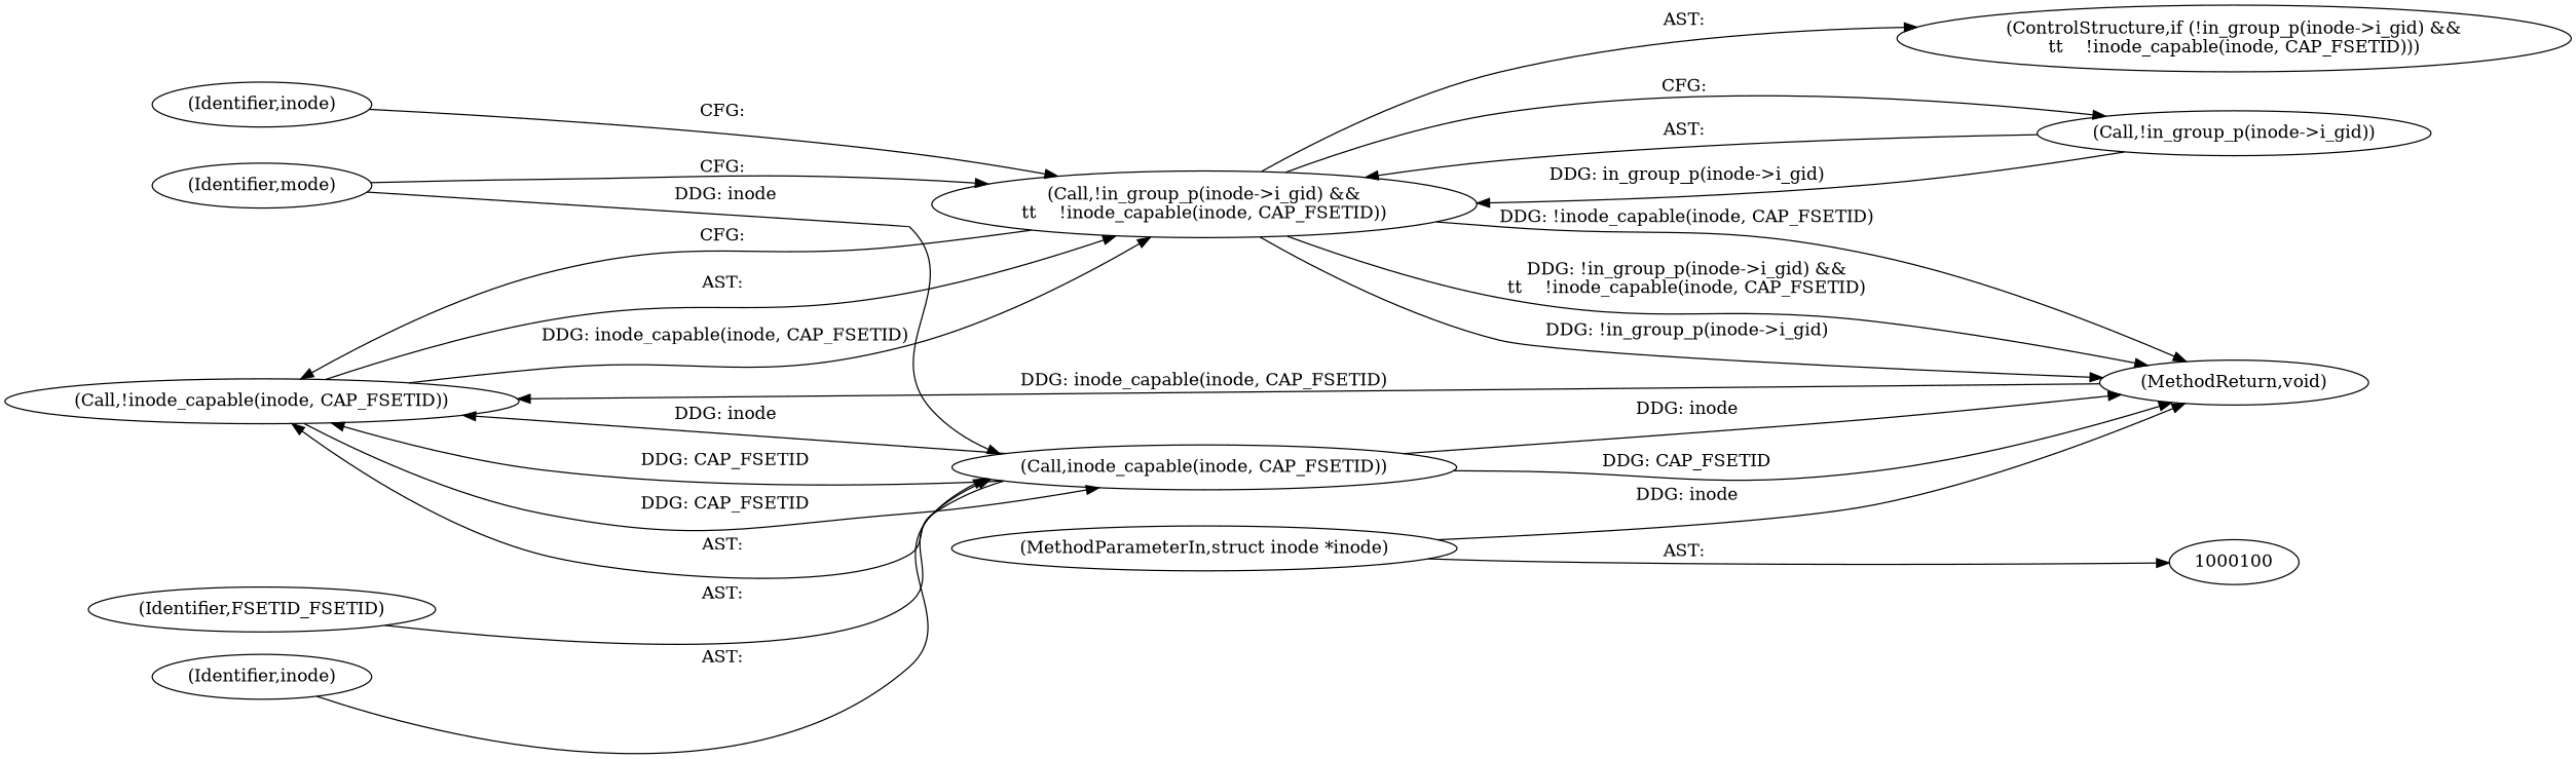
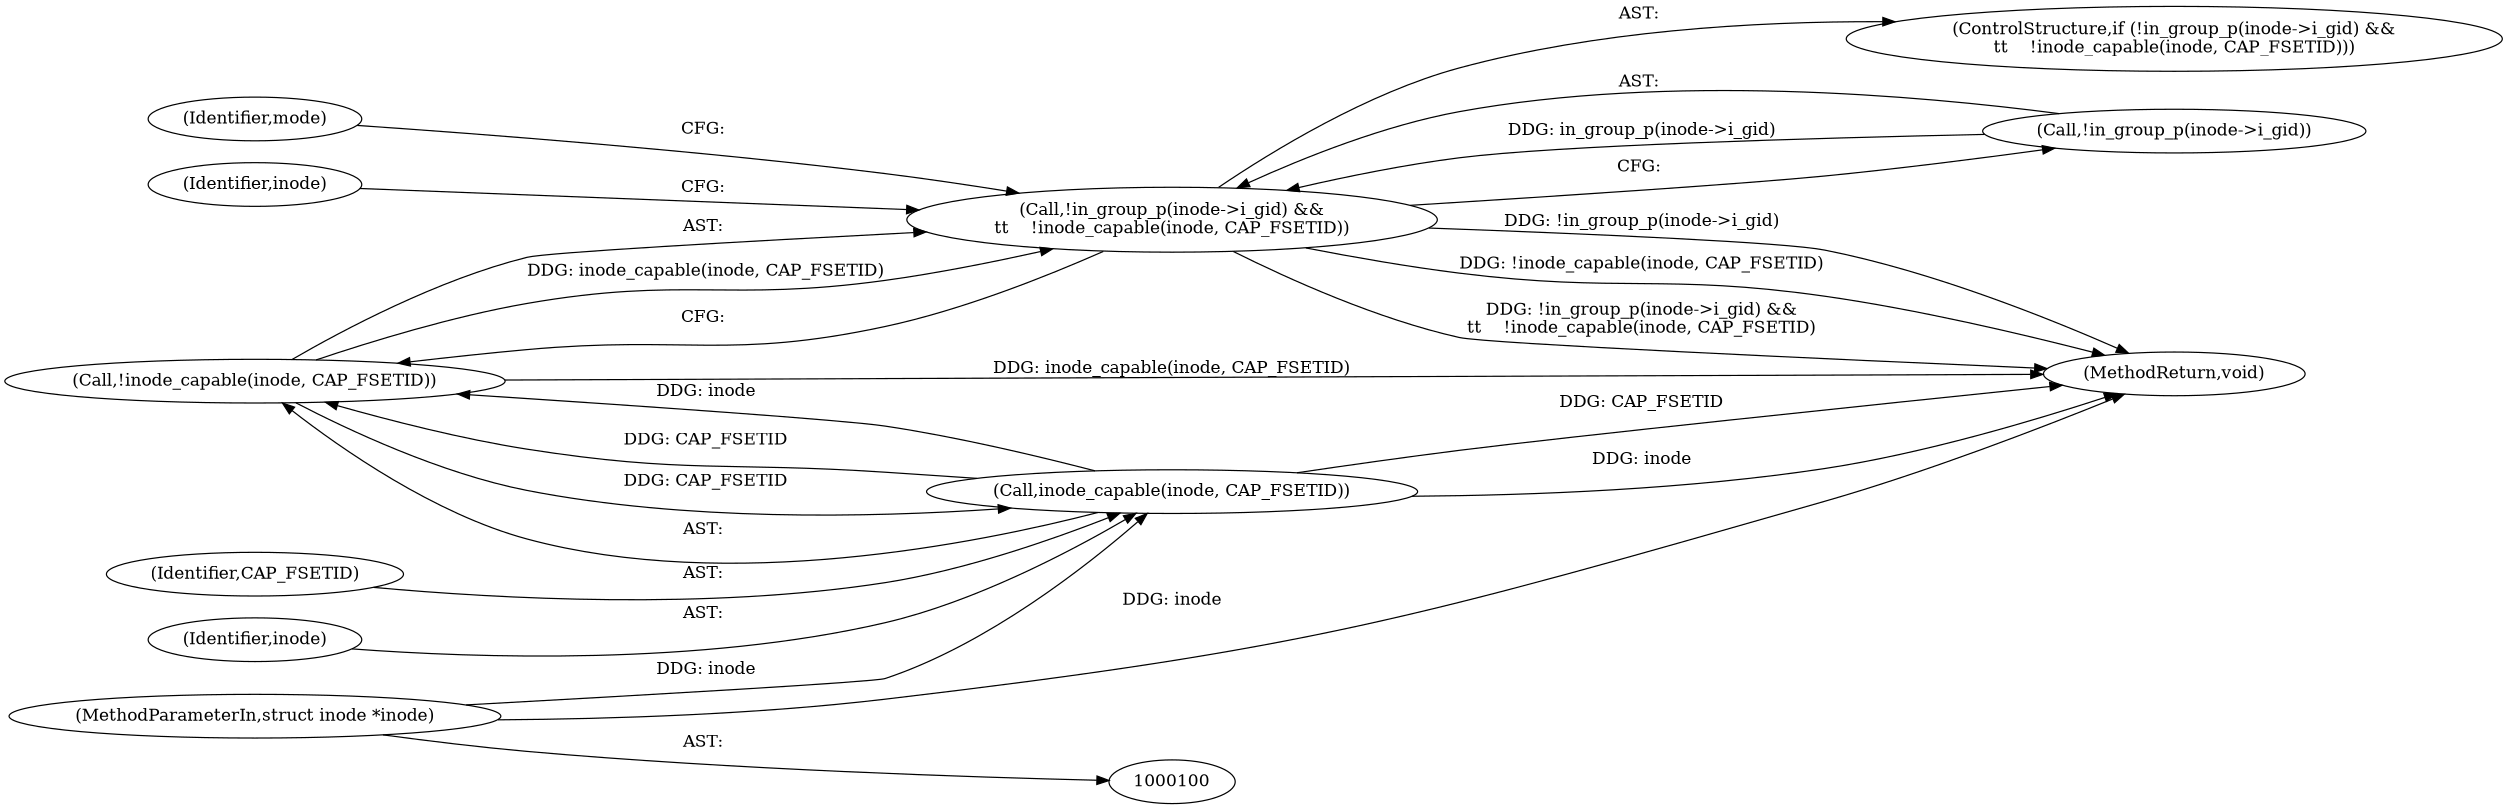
  digraph {
    rankdir=LR
    n1 [label="(Call,!inode_capable(inode, CAP_FSETID))"]
    n2 [label="(Call,inode_capable(inode, CAP_FSETID))"]
    n3 [label="(Call,!in_group_p(inode->i_gid) &&\n\t\t    !inode_capable(inode, CAP_FSETID))"]
    n4 [label="(MethodReturn,void)"]
    n5 [label="(ControlStructure,if (!in_group_p(inode->i_gid) &&\n\t\t    !inode_capable(inode, CAP_FSETID)))"]
    n6 [label="(Call,!in_group_p(inode->i_gid))"]
-   n7 [label="(Identifier,FSETID_FSETID)"]
+   n7 [label="(Identifier,CAP_FSETID)"]
    n8 [label="(MethodParameterIn,struct inode *inode)"]
    1000100
    n10 [label="(Identifier,mode)"]
    n11 [label="(Identifier,inode)"]
    n12 [label="(Identifier,inode)"]
    n1 -> n2 [label="DDG: CAP_FSETID"]
    n1 -> n3 [label="AST: "]
    n1 -> n3 [label="DDG: inode_capable(inode, CAP_FSETID)"]
-   n4 -> n1 [label="DDG: inode_capable(inode, CAP_FSETID)"]
+   n1 -> n4 [label="DDG: inode_capable(inode, CAP_FSETID)"]
    n2 -> n1 [label="AST: "]
    n2 -> n1 [label="DDG: inode"]
    n2 -> n1 [label="DDG: CAP_FSETID"]
    n2 -> n4 [label="DDG: inode"]
    n2 -> n4 [label="DDG: CAP_FSETID"]
    n3 -> n1 [label="CFG: "]
    n3 -> n4 [label="DDG: !in_group_p(inode->i_gid)"]
    n3 -> n4 [label="DDG: !inode_capable(inode, CAP_FSETID)"]
    n3 -> n4 [label="DDG: !in_group_p(inode->i_gid) &&\n\t\t    !inode_capable(inode, CAP_FSETID)"]
    n3 -> n5 [label="AST: "]
    n3 -> n6 [label="CFG: "]
    n6 -> n3 [label="AST: "]
    n6 -> n3 [label="DDG: in_group_p(inode->i_gid)"]
    n7 -> n2 [label="AST: "]
-   n10 -> n2 [label="DDG: inode"]
+   n8 -> n2 [label="DDG: inode"]
    n8 -> n4 [label="DDG: inode"]
    n8 -> 1000100 [label="AST: "]
    n10 -> n3 [label="CFG: "]
    n11 -> n3 [label="CFG: "]
    n12 -> n2 [label="AST: "]
  }
